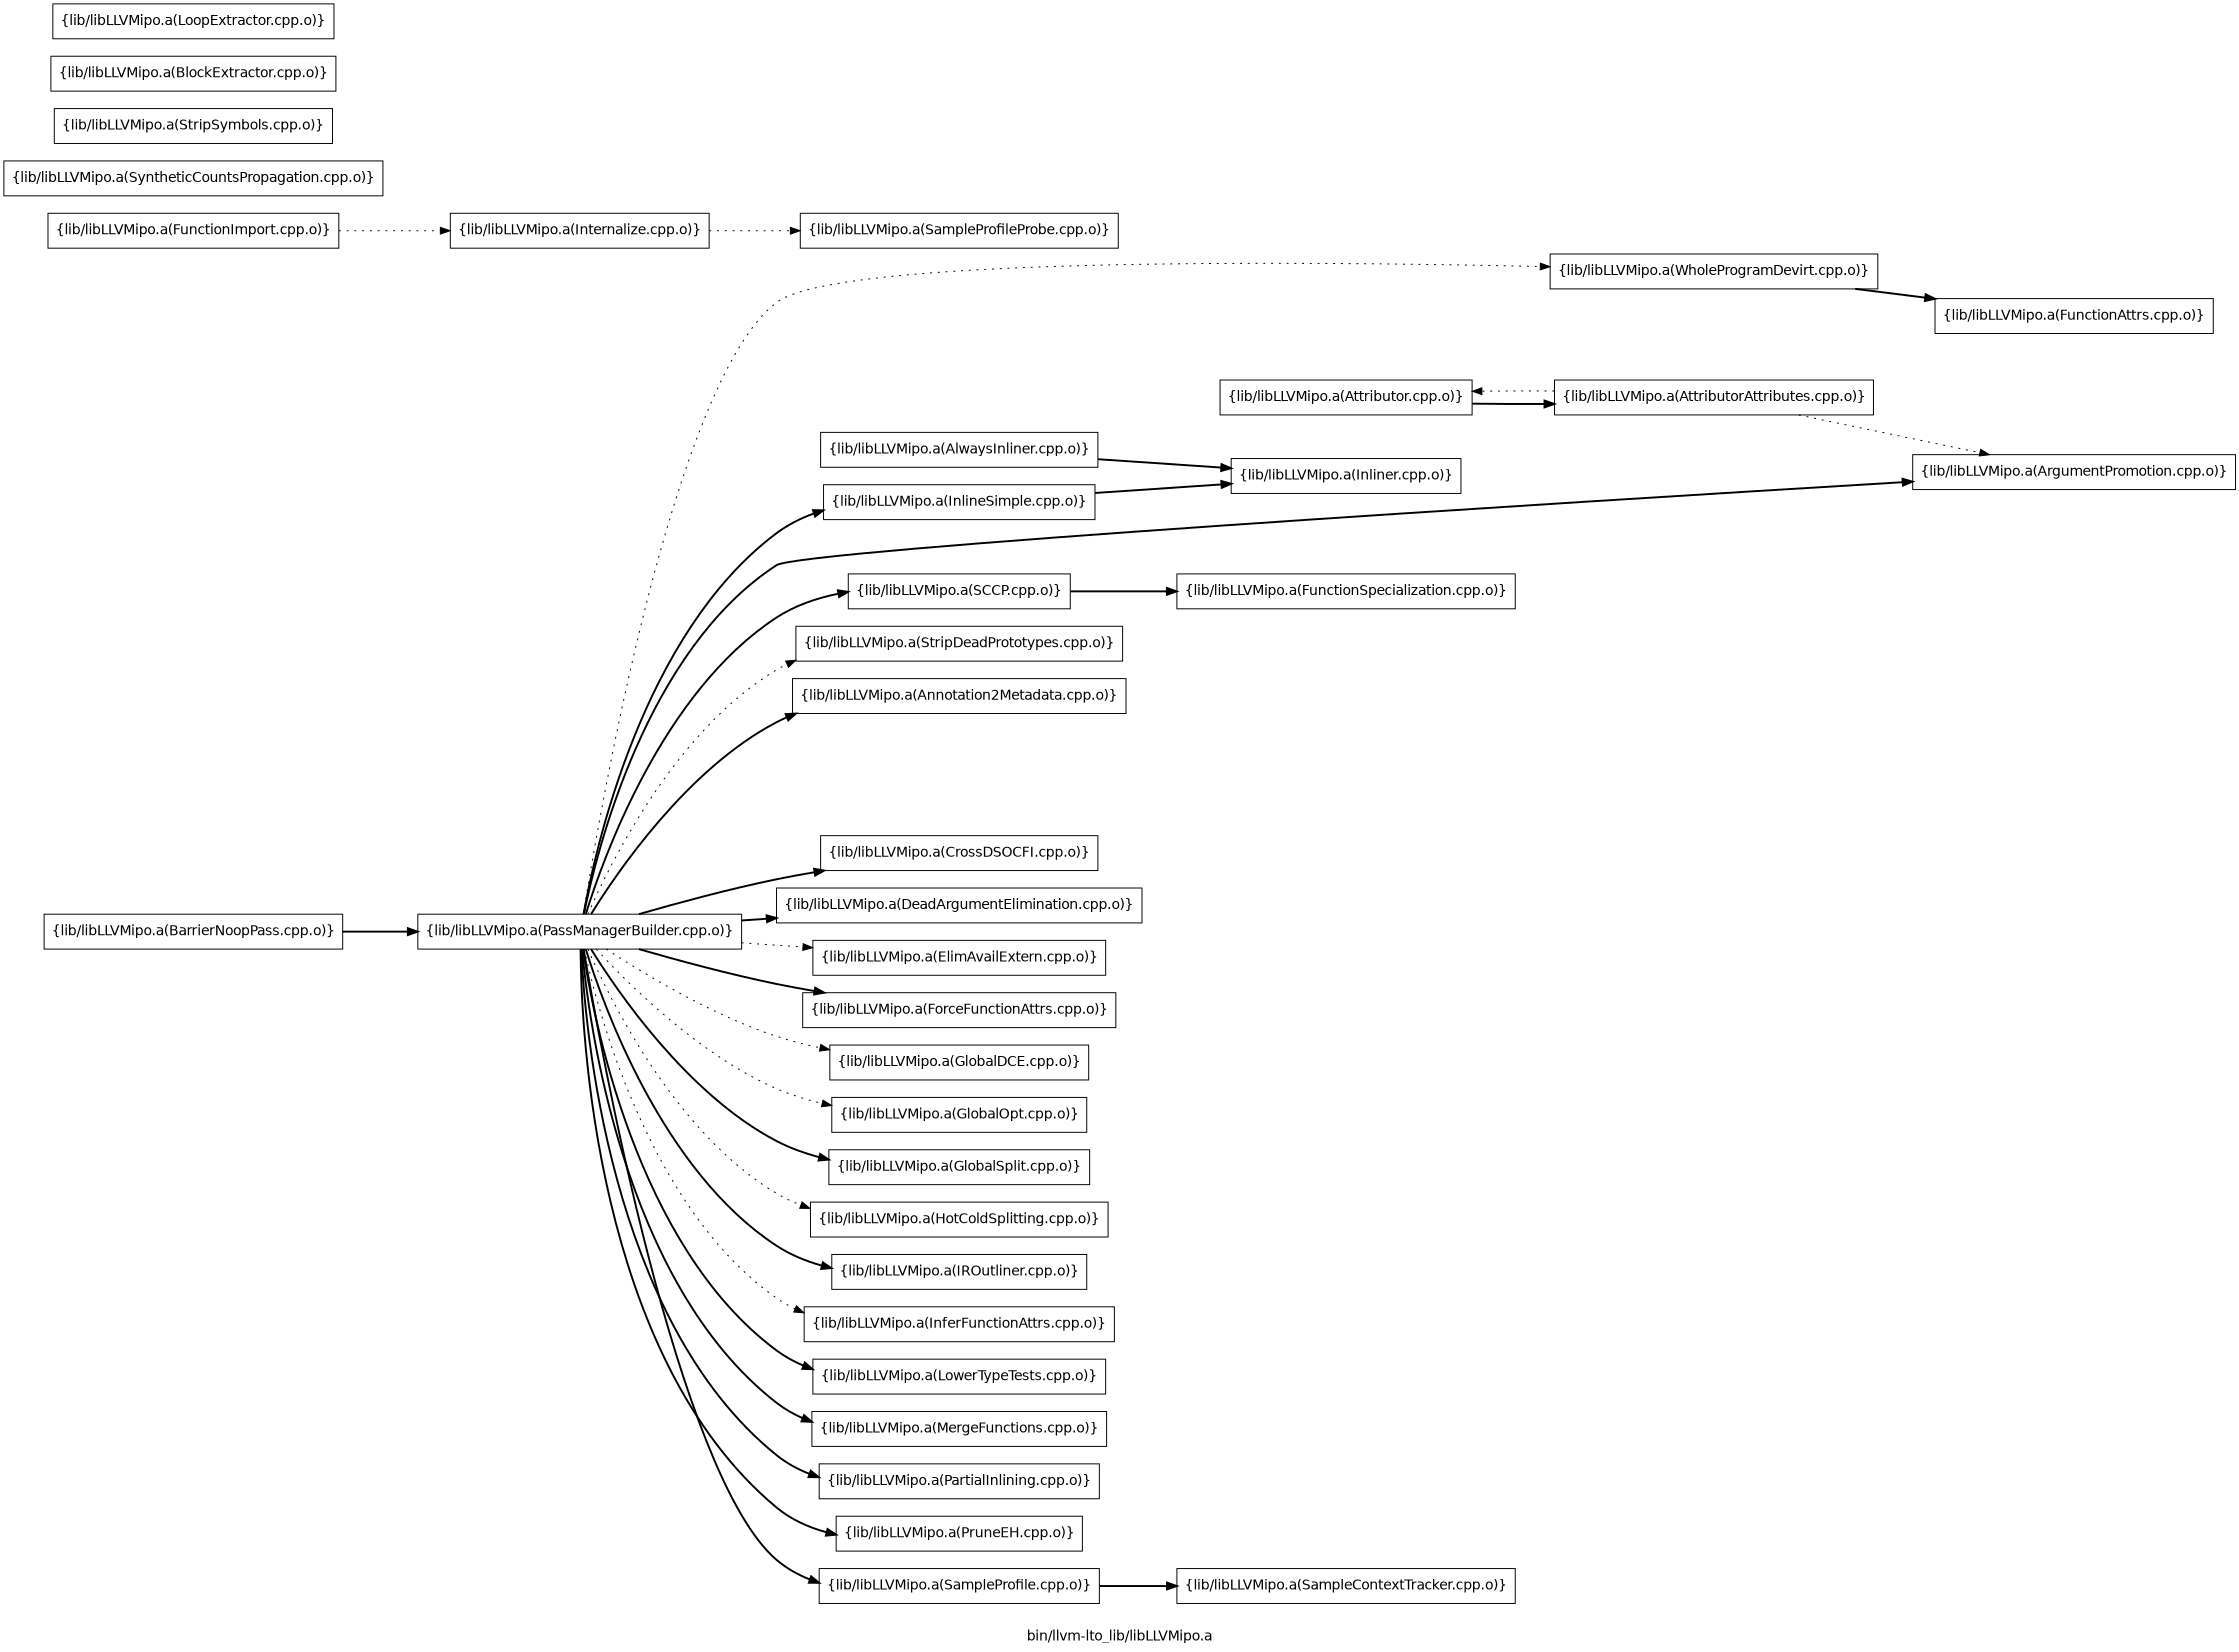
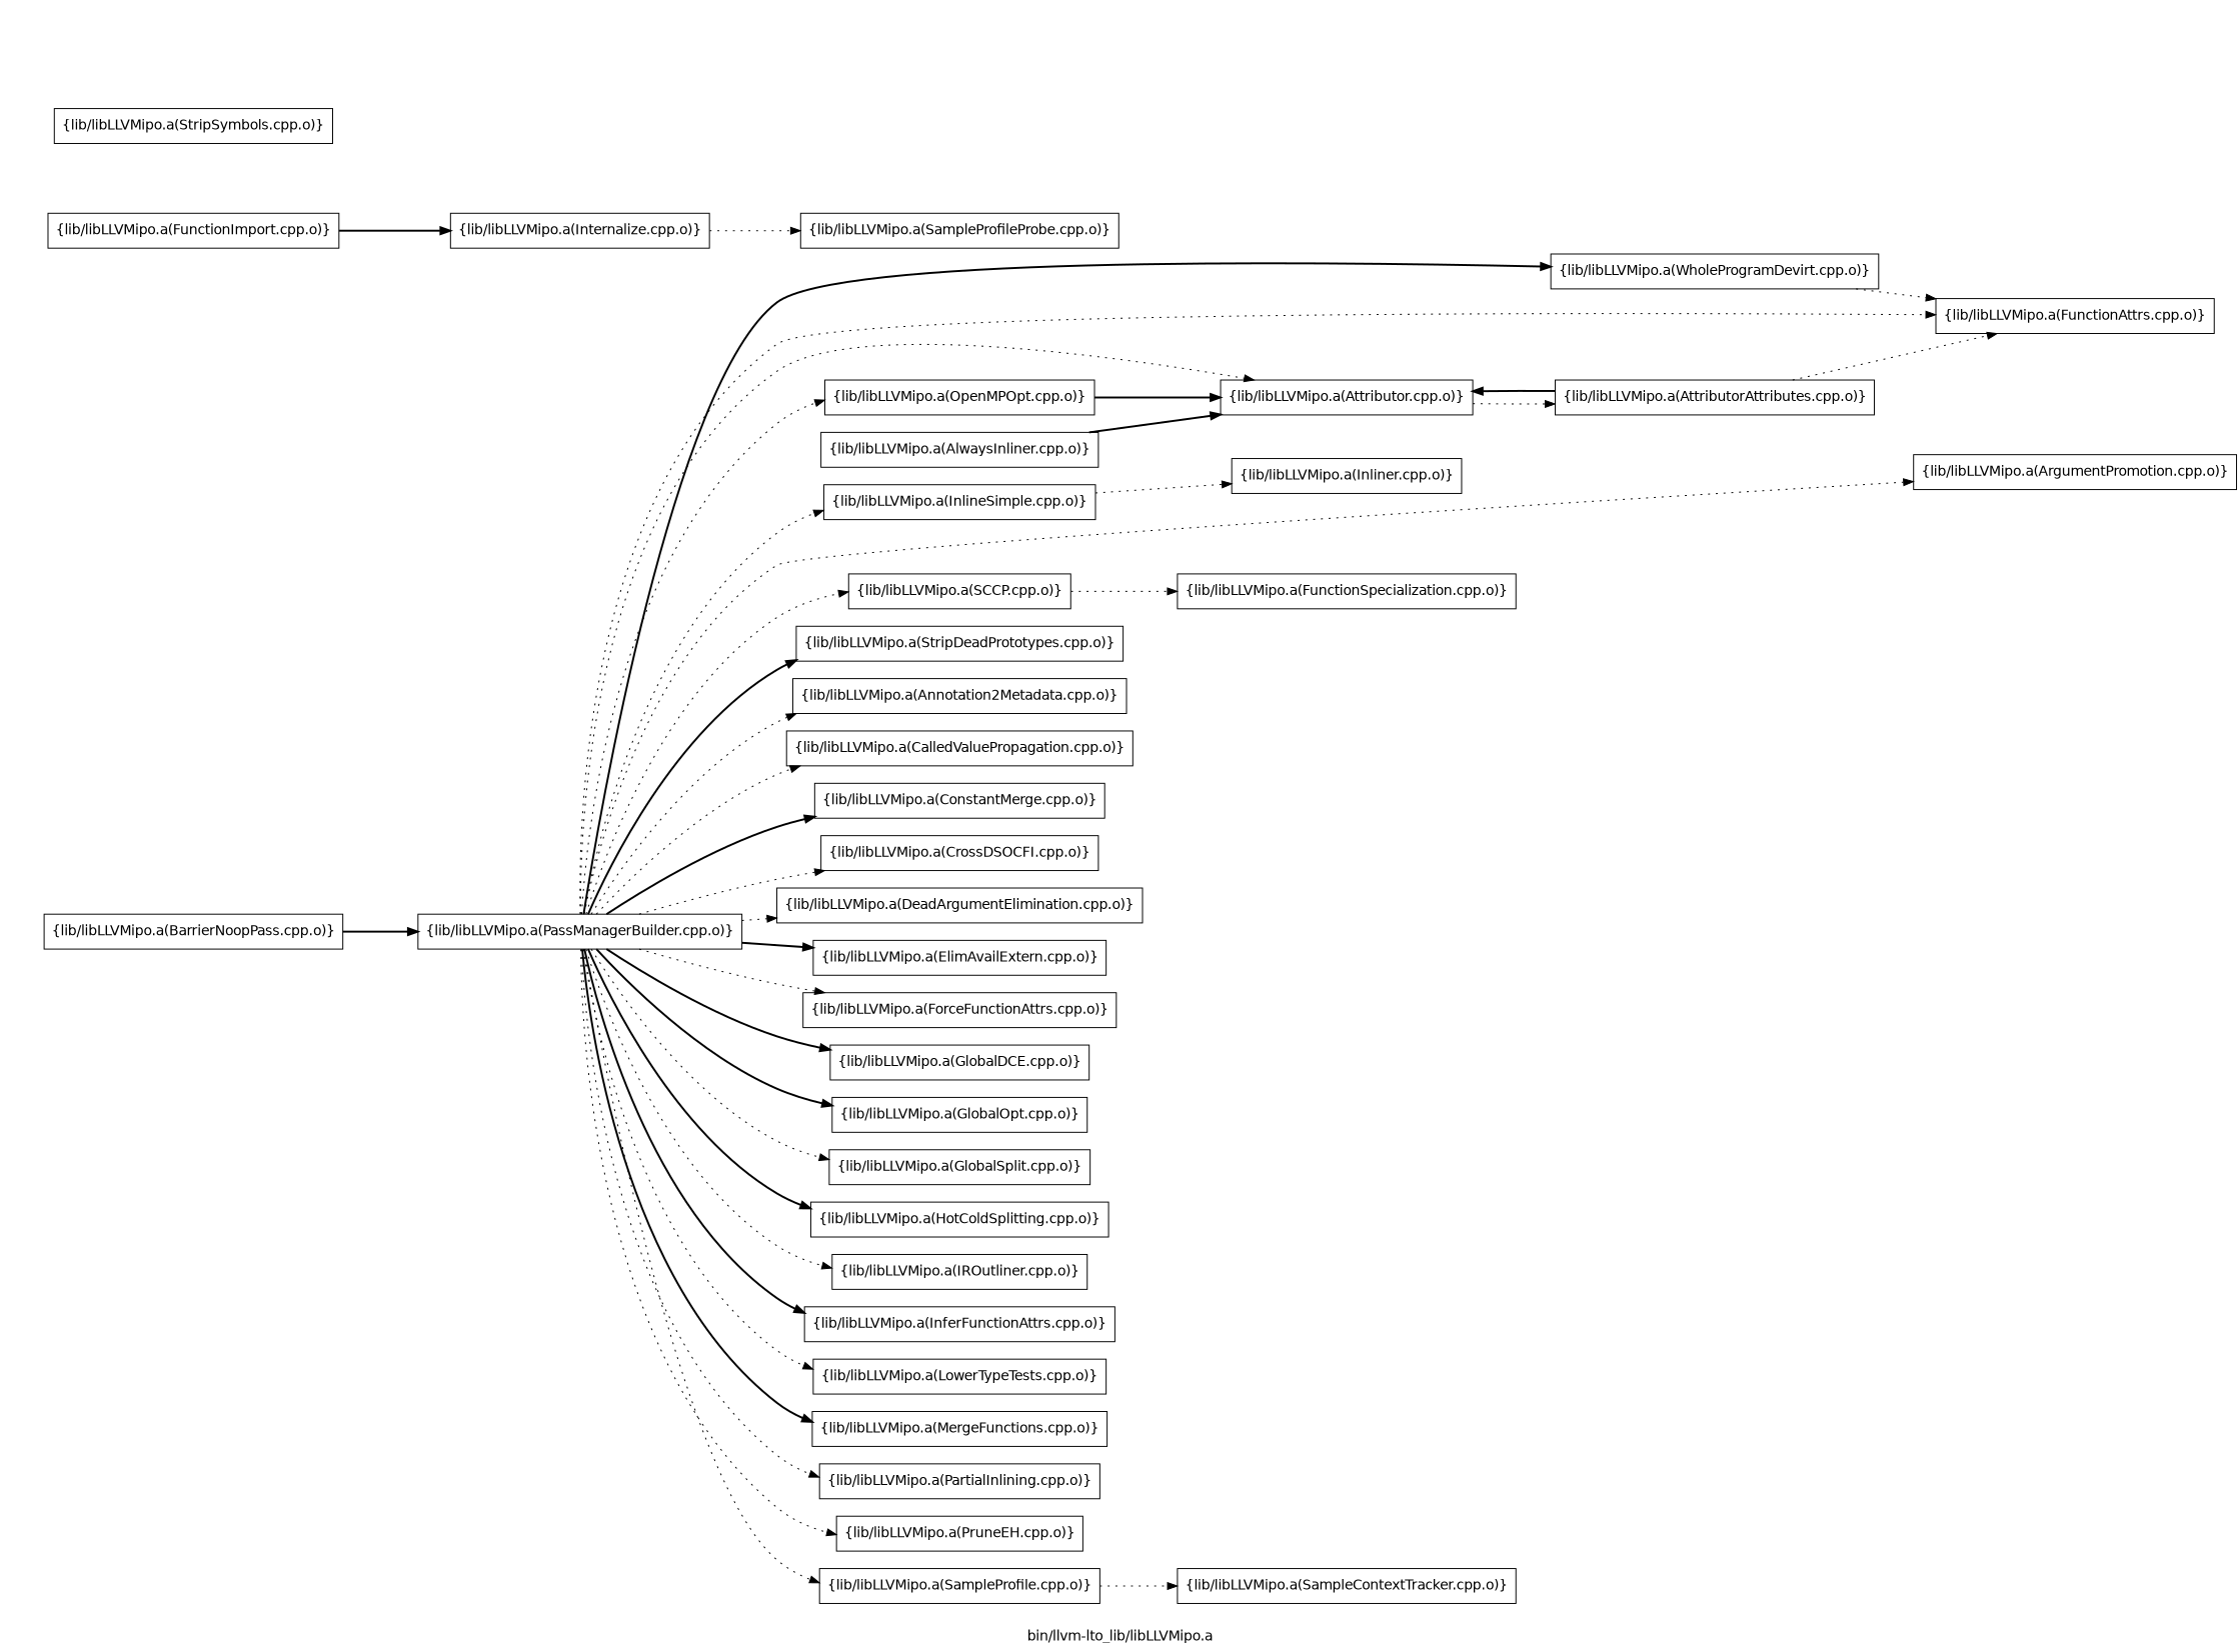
  digraph {
    fontname="DejaVu Sans"
    label="bin/llvm-lto_lib/libLLVMipo.a"
    rankdir=LR
    node [fontname="DejaVu Sans" group=0 shape=box]
    edge [fontname="DejaVu Sans" style=dotted]
    n1 [label="{lib/libLLVMipo.a(WholeProgramDevirt.cpp.o)}"]
    n2 [label="{lib/libLLVMipo.a(FunctionAttrs.cpp.o)}"]
    n3 [label="{lib/libLLVMipo.a(FunctionImport.cpp.o)}"]
    n4 [label="{lib/libLLVMipo.a(Internalize.cpp.o)}"]
    n5 [label="{lib/libLLVMipo.a(SampleProfileProbe.cpp.o)}"]
    n6 [label="{lib/libLLVMipo.a(InlineSimple.cpp.o)}"]
    n7 [label="{lib/libLLVMipo.a(Inliner.cpp.o)}"]
    n8 [label="{lib/libLLVMipo.a(PassManagerBuilder.cpp.o)}"]
    n9 [label="{lib/libLLVMipo.a(SCCP.cpp.o)}"]
    n10 [label="{lib/libLLVMipo.a(StripDeadPrototypes.cpp.o)}"]
    n11 [label="{lib/libLLVMipo.a(Annotation2Metadata.cpp.o)}"]
    n12 [label="{lib/libLLVMipo.a(ArgumentPromotion.cpp.o)}"]
    n13 [label="{lib/libLLVMipo.a(Attributor.cpp.o)}"]
+   n14 [label="{lib/libLLVMipo.a(CalledValuePropagation.cpp.o)}"]
+   n15 [label="{lib/libLLVMipo.a(ConstantMerge.cpp.o)}"]
    n16 [label="{lib/libLLVMipo.a(CrossDSOCFI.cpp.o)}"]
    n17 [label="{lib/libLLVMipo.a(DeadArgumentElimination.cpp.o)}"]
    n18 [label="{lib/libLLVMipo.a(ElimAvailExtern.cpp.o)}"]
    n19 [label="{lib/libLLVMipo.a(ForceFunctionAttrs.cpp.o)}"]
    n20 [label="{lib/libLLVMipo.a(GlobalDCE.cpp.o)}"]
    n21 [label="{lib/libLLVMipo.a(GlobalOpt.cpp.o)}"]
    n22 [label="{lib/libLLVMipo.a(GlobalSplit.cpp.o)}"]
    n23 [label="{lib/libLLVMipo.a(HotColdSplitting.cpp.o)}"]
    n24 [label="{lib/libLLVMipo.a(IROutliner.cpp.o)}"]
    n25 [label="{lib/libLLVMipo.a(InferFunctionAttrs.cpp.o)}"]
    n26 [label="{lib/libLLVMipo.a(LowerTypeTests.cpp.o)}"]
    n27 [label="{lib/libLLVMipo.a(MergeFunctions.cpp.o)}"]
+   n28 [label="{lib/libLLVMipo.a(OpenMPOpt.cpp.o)}"]
    n29 [label="{lib/libLLVMipo.a(PartialInlining.cpp.o)}"]
    n30 [label="{lib/libLLVMipo.a(PruneEH.cpp.o)}"]
    n31 [label="{lib/libLLVMipo.a(SampleProfile.cpp.o)}"]
    n32 [label="{lib/libLLVMipo.a(FunctionSpecialization.cpp.o)}"]
    n33 [label="{lib/libLLVMipo.a(AttributorAttributes.cpp.o)}"]
    n34 [label="{lib/libLLVMipo.a(BarrierNoopPass.cpp.o)}"]
    n35 [label="{lib/libLLVMipo.a(SampleContextTracker.cpp.o)}"]
-   n36 [label="{lib/libLLVMipo.a(SyntheticCountsPropagation.cpp.o)}"]
    n37 [label="{lib/libLLVMipo.a(StripSymbols.cpp.o)}"]
    n38 [label="{lib/libLLVMipo.a(AlwaysInliner.cpp.o)}"]
-   n39 [label="{lib/libLLVMipo.a(BlockExtractor.cpp.o)}"]
-   n40 [label="{lib/libLLVMipo.a(LoopExtractor.cpp.o)}"]
    subgraph sub_1 {
      rank=same
      n1
    }
-   n1 -> n2 [style=bold]
-   n3 -> n4
+   n1 -> n2
+   n3 -> n4 [style=bold]
    n4 -> n5
-   n6 -> n7 [style=bold]
-   n8 -> n1
-   n8 -> n6 [style=bold]
-   n8 -> n9 [style=bold]
-   n8 -> n10
-   n8 -> n11 [style=bold]
-   n8 -> n12 [style=bold]
-   n8 -> n16 [style=bold]
-   n8 -> n17 [style=bold]
-   n8 -> n18
-   n8 -> n19 [style=bold]
-   n8 -> n20
-   n8 -> n21
-   n8 -> n22 [style=bold]
-   n8 -> n23
-   n8 -> n24 [style=bold]
-   n8 -> n25
-   n8 -> n26 [style=bold]
+   n6 -> n7
+   n8 -> n1 [style=bold]
+   n8 -> n2
+   n8 -> n6
+   n8 -> n9
+   n8 -> n10 [style=bold]
+   n8 -> n11
+   n8 -> n12
+   n8 -> n13
+   n8 -> n14
+   n8 -> n15 [style=bold]
+   n8 -> n16
+   n8 -> n17
+   n8 -> n18 [style=bold]
+   n8 -> n19
+   n8 -> n20 [style=bold]
+   n8 -> n21 [style=bold]
+   n8 -> n22
+   n8 -> n23 [style=bold]
+   n8 -> n24
+   n8 -> n25 [style=bold]
+   n8 -> n26
    n8 -> n27 [style=bold]
-   n8 -> n29 [style=bold]
-   n8 -> n30 [style=bold]
-   n8 -> n31 [style=bold]
-   n9 -> n32 [style=bold]
-   n13 -> n33 [style=bold]
-   n31 -> n35 [style=bold]
-   n33 -> n12
-   n33 -> n13
+   n8 -> n28
+   n8 -> n29
+   n8 -> n30
+   n8 -> n31
+   n9 -> n32
+   n13 -> n33
+   n28 -> n13 [style=bold]
+   n31 -> n35
+   n33 -> n2
+   n33 -> n13 [style=bold]
    n34 -> n8 [style=bold]
-   n38 -> n7 [style=bold]
+   n38 -> n13 [style=bold]
  }
